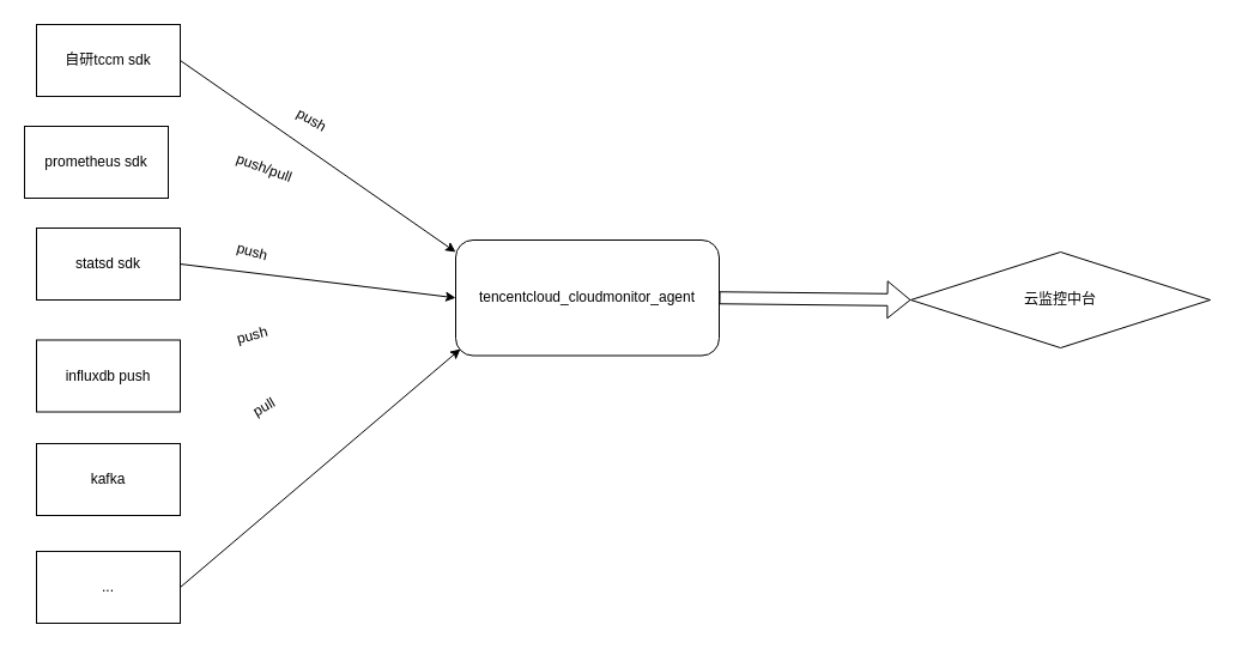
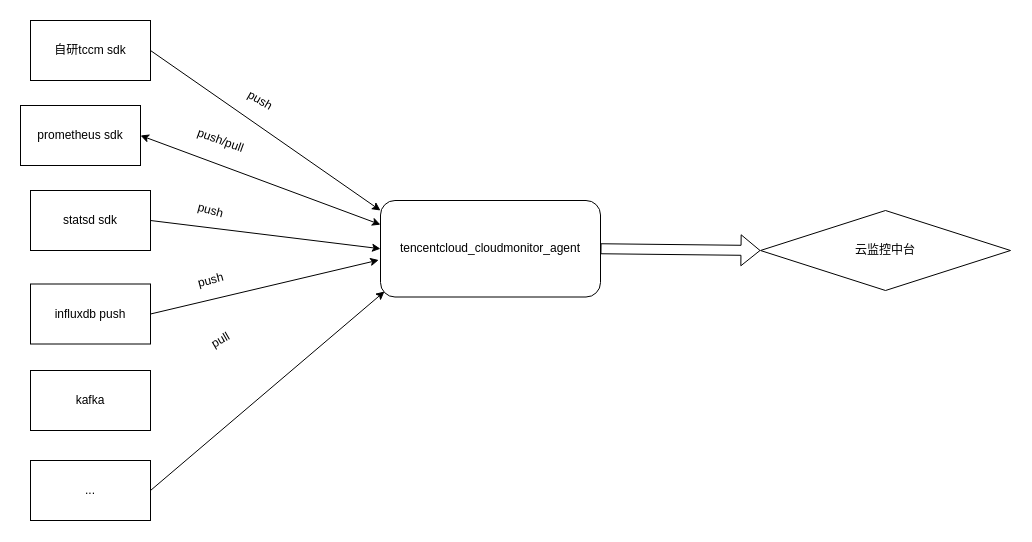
  <mxCell id="0" />
  <mxCell id="1" parent="0" />
  <mxCell id="2" value="prometheus sdk" style="rounded=0;whiteSpace=wrap;html=1;" vertex="1" parent="1"><mxGeometry x="20" y="105" width="120" height="60" as="geometry" /></mxCell>
  <mxCell id="3" value="statsd sdk" style="whiteSpace=wrap;html=1;" vertex="1" parent="1"><mxGeometry x="30" y="190" width="120" height="60" as="geometry" /></mxCell>
  <mxCell id="4" value="自研tccm sdk" style="whiteSpace=wrap;html=1;" vertex="1" parent="1"><mxGeometry x="30" y="20" width="120" height="60" as="geometry" /></mxCell>
  <mxCell id="5" value="kafka" style="whiteSpace=wrap;html=1;" vertex="1" parent="1"><mxGeometry x="30" y="370" width="120" height="60" as="geometry" /></mxCell>
  <mxCell id="6" value="influxdb push" style="whiteSpace=wrap;html=1;" vertex="1" parent="1"><mxGeometry x="30" y="283.5" width="120" height="60" as="geometry" /></mxCell>
  <mxCell id="7" value="..." style="whiteSpace=wrap;html=1;" vertex="1" parent="1"><mxGeometry x="30" y="460" width="120" height="60" as="geometry" /></mxCell>
  <mxCell id="8" value="tencentcloud_cloudmonitor_agent" style="rounded=1;whiteSpace=wrap;html=1;" vertex="1" parent="1"><mxGeometry x="380" y="200" width="220" height="96.5" as="geometry" /></mxCell>
  <mxCell id="9" value="" style="endArrow=classic;html=1;" edge="1" parent="1"><mxGeometry width="50" height="50" relative="1" as="geometry"><mxPoint x="150" y="50" as="sourcePoint" /><mxPoint x="380" y="210" as="targetPoint" /></mxGeometry></mxCell>
  <mxCell id="10" value="" style="endArrow=classic;html=1;exitX=1;exitY=0.5;exitDx=0;exitDy=0;entryX=0;entryY=0.5;entryDx=0;entryDy=0;" edge="1" parent="1" source="3" target="8"><mxGeometry width="50" height="50" relative="1" as="geometry"><mxPoint x="150" y="270" as="sourcePoint" /><mxPoint x="390" y="250" as="targetPoint" /><Array as="points" /></mxGeometry></mxCell>
+ <mxCell id="11" value="" style="endArrow=classic;html=1;exitX=1;exitY=0.5;exitDx=0;exitDy=0;entryX=-0.008;entryY=0.617;entryDx=0;entryDy=0;entryPerimeter=0;" edge="1" parent="1" source="6" target="8"><mxGeometry width="50" height="50" relative="1" as="geometry"><mxPoint x="410" y="360" as="sourcePoint" /><mxPoint x="460" y="310" as="targetPoint" /><Array as="points" /></mxGeometry></mxCell>
  <mxCell id="12" value="" style="endArrow=classic;html=1;exitX=1;exitY=0.5;exitDx=0;exitDy=0;entryX=0.018;entryY=0.943;entryDx=0;entryDy=0;entryPerimeter=0;" edge="1" parent="1" source="7" target="8"><mxGeometry width="50" height="50" relative="1" as="geometry"><mxPoint x="210" y="460" as="sourcePoint" /><mxPoint x="390" y="290" as="targetPoint" /></mxGeometry></mxCell>
  <mxCell id="13" value="push" style="text;html=1;strokeColor=none;fillColor=none;align=center;verticalAlign=middle;whiteSpace=wrap;rounded=0;rotation=30;" vertex="1" parent="1"><mxGeometry x="240" y="90" width="40" height="20" as="geometry" /></mxCell>
  <mxCell id="14" value="push/pull" style="text;html=1;align=center;verticalAlign=middle;resizable=0;points=[];autosize=1;strokeColor=none;rotation=20;" vertex="1" parent="1"><mxGeometry x="190" y="130" width="60" height="20" as="geometry" /></mxCell>
  <mxCell id="15" value="push" style="text;html=1;align=center;verticalAlign=middle;resizable=0;points=[];autosize=1;strokeColor=none;rotation=15;" vertex="1" parent="1"><mxGeometry x="190" y="200" width="40" height="20" as="geometry" /></mxCell>
  <mxCell id="16" value="push" style="text;html=1;align=center;verticalAlign=middle;resizable=0;points=[];autosize=1;strokeColor=none;rotation=-15;" vertex="1" parent="1"><mxGeometry x="190" y="270" width="40" height="20" as="geometry" /></mxCell>
  <mxCell id="17" value="pull" style="text;html=1;align=center;verticalAlign=middle;resizable=0;points=[];autosize=1;strokeColor=none;rotation=-30;" vertex="1" parent="1"><mxGeometry x="205" y="330" width="30" height="20" as="geometry" /></mxCell>
+ <mxCell id="18" value="" style="endArrow=classic;startArrow=classic;html=1;entryX=0;entryY=0.25;entryDx=0;entryDy=0;exitX=1;exitY=0.5;exitDx=0;exitDy=0;" edge="1" parent="1" source="2" target="8"><mxGeometry width="50" height="50" relative="1" as="geometry"><mxPoint x="410" y="360" as="sourcePoint" /><mxPoint x="460" y="310" as="targetPoint" /></mxGeometry></mxCell>
  <mxCell id="19" value="云监控中台" style="rhombus;whiteSpace=wrap;html=1;" vertex="1" parent="1"><mxGeometry x="760" y="210" width="250" height="80" as="geometry" /></mxCell>
  <mxCell id="20" value="" style="shape=flexArrow;endArrow=classic;html=1;entryX=0;entryY=0.5;entryDx=0;entryDy=0;exitX=1;exitY=0.5;exitDx=0;exitDy=0;" edge="1" parent="1" source="8" target="19"><mxGeometry width="50" height="50" relative="1" as="geometry"><mxPoint x="570" y="400" as="sourcePoint" /><mxPoint x="620" y="350" as="targetPoint" /></mxGeometry></mxCell>
